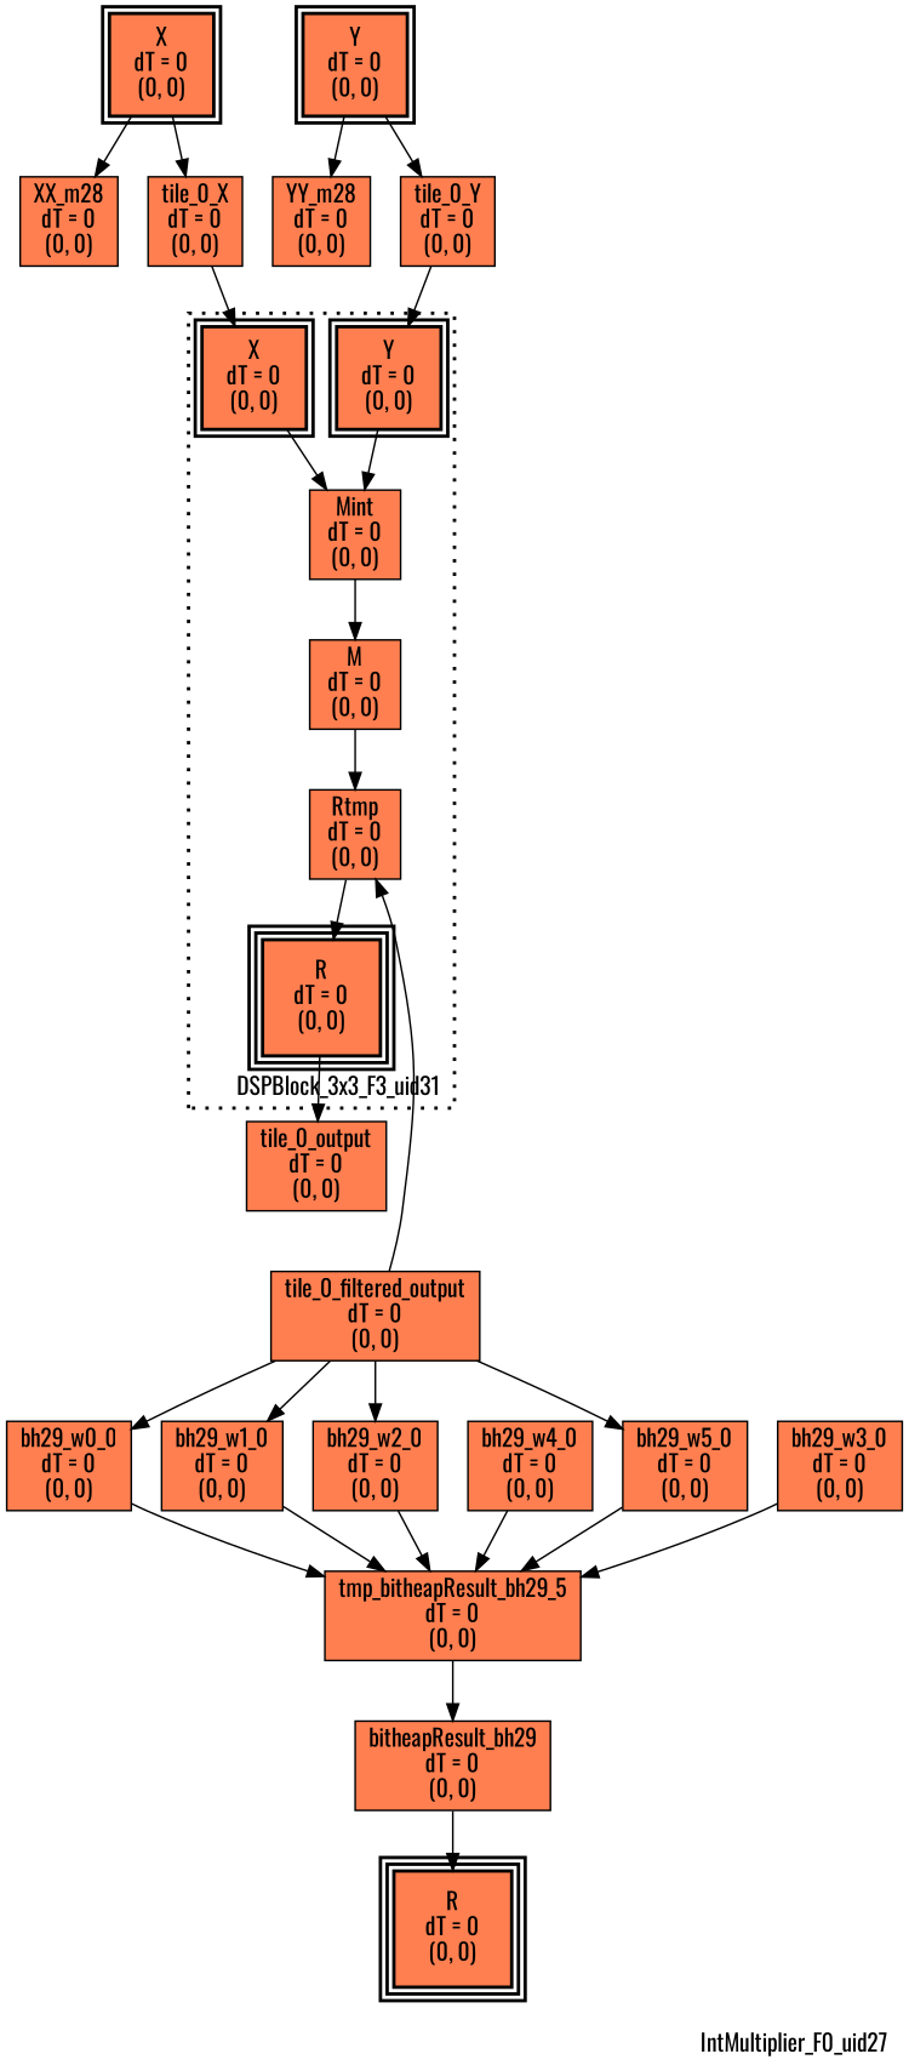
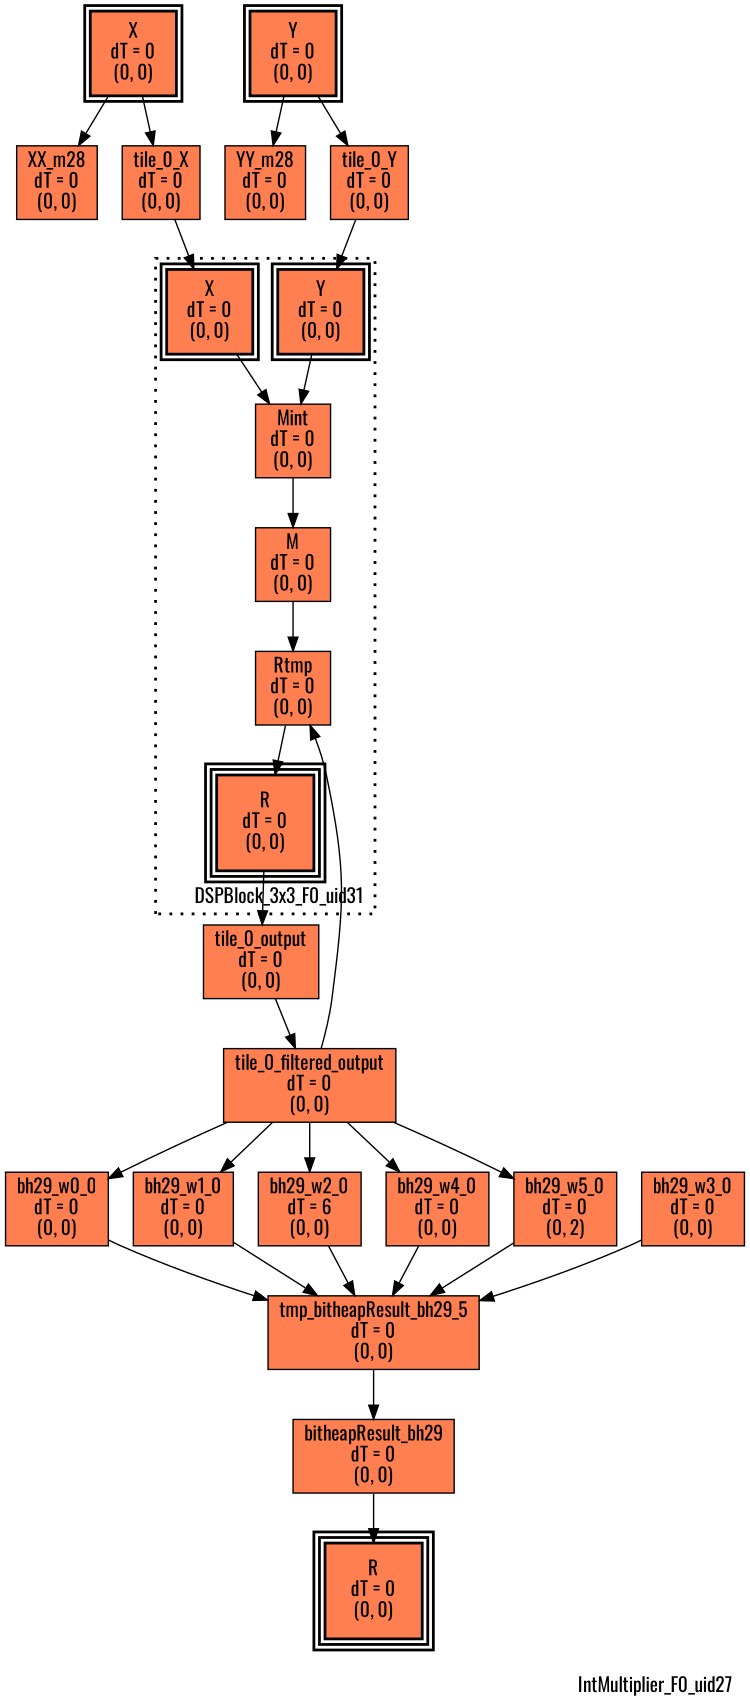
  digraph {
    fontname=Oswald
    label=IntMultiplier_F0_uid27
    labeljust=right
    labelloc=bottom
    nodesep=0.25
    ranksep=0.5
    node [color=black fillcolor=coral fontname=Oswald peripheries=1 shape=box style=filled]
    edge [arrowhead=normal arrowsize=1.0 arrowtail=normal color=black dir=forward fontname=Oswald]
    n1 [label="X\ndT = 0\n(0, 0)" peripheries=2 style="bold, filled"]
    n2 [label="Y\ndT = 0\n(0, 0)" peripheries=2 style="bold, filled"]
    n3 [label="R\ndT = 0\n(0, 0)" peripheries=3 style="bold, filled"]
    n4 [label="X\ndT = 0\n(0, 0)" peripheries=2 style="bold, filled"]
    n5 [label="Y\ndT = 0\n(0, 0)" peripheries=2 style="bold, filled"]
    n6 [label="R\ndT = 0\n(0, 0)" peripheries=3 style="bold, filled"]
    n7 [label="Mint\ndT = 0\n(0, 0)"]
    n8 [label="M\ndT = 0\n(0, 0)"]
    n9 [label="Rtmp\ndT = 0\n(0, 0)"]
    n10 [label="XX_m28\ndT = 0\n(0, 0)"]
    n11 [label="tile_0_X\ndT = 0\n(0, 0)"]
    n12 [label="YY_m28\ndT = 0\n(0, 0)"]
    n13 [label="tile_0_Y\ndT = 0\n(0, 0)"]
    n14 [label="tile_0_output\ndT = 0\n(0, 0)"]
    n15 [label="tile_0_filtered_output\ndT = 0\n(0, 0)"]
    n16 [label="bh29_w0_0\ndT = 0\n(0, 0)"]
    n17 [label="bh29_w1_0\ndT = 0\n(0, 0)"]
-   n18 [label="bh29_w2_0\ndT = 0\n(0, 0)"]
+   n18 [label="bh29_w2_0\ndT = 6\n(0, 0)"]
    n19 [label="bh29_w4_0\ndT = 0\n(0, 0)"]
-   n20 [label="bh29_w5_0\ndT = 0\n(0, 0)"]
+   n20 [label="bh29_w5_0\ndT = 0\n(0, 2)"]
    n21 [label="tmp_bitheapResult_bh29_5\ndT = 0\n(0, 0)"]
    n22 [label="bh29_w3_0\ndT = 0\n(0, 0)"]
    n23 [label="bitheapResult_bh29\ndT = 0\n(0, 0)"]
    subgraph sub_1 {
      rank=same
      n1
      n2
    }
    subgraph sub_2 {
      rank=same
      n3
    }
    subgraph cluster_3 {
-     label=DSPBlock_3x3_F3_uid31
+     label=DSPBlock_3x3_F0_uid31
      style="bold, dotted"
      n7
      n8
      n9
      subgraph sub_4 {
        label=DSPBlock_3x3_F0_uid31
        rank=same
        style="bold, dotted"
        n4
        n5
      }
      subgraph sub_5 {
        label=DSPBlock_3x3_F0_uid31
        rank=same
        style="bold, dotted"
        n6
      }
    }
    n1 -> n10
    n1 -> n11
    n2 -> n12
    n2 -> n13
    n4 -> n7
    n5 -> n7
    n6 -> n14
    n7 -> n8
    n8 -> n9
    n9 -> n6
    n11 -> n4
    n13 -> n5
+   n14 -> n15
    n15 -> n9
    n15 -> n16
    n15 -> n17
    n15 -> n18
+   n15 -> n19
    n15 -> n20
    n16 -> n21
    n17 -> n21
    n18 -> n21
    n19 -> n21
    n20 -> n21
    n21 -> n23
    n22 -> n21
    n23 -> n3
  }
